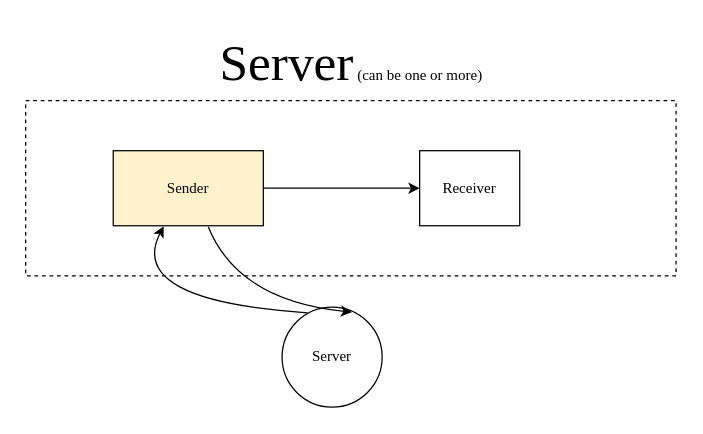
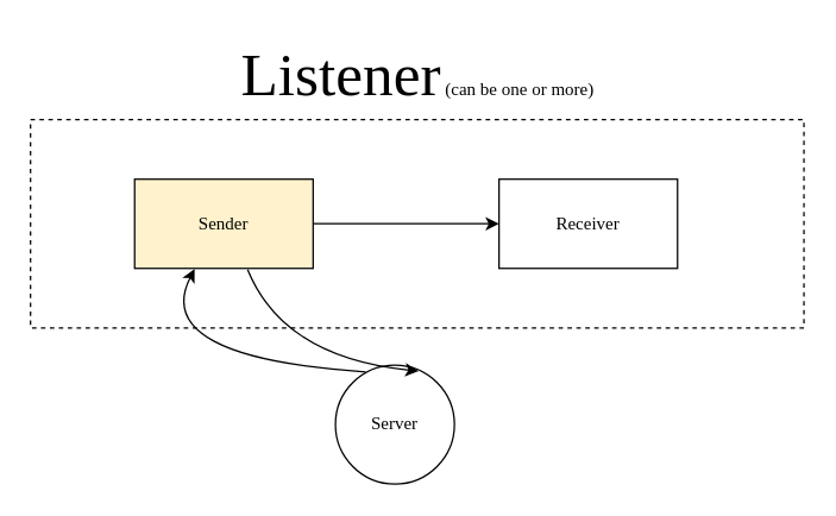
  <mxCell id="0" />
  <mxCell id="1" parent="0" />
  <mxCell id="2" style="rounded=0;orthogonalLoop=1;jettySize=auto;html=1;entryX=0.336;entryY=1.005;entryDx=0;entryDy=0;exitX=0.254;exitY=0.057;exitDx=0;exitDy=0;curved=1;entryPerimeter=0;exitPerimeter=0;fontFamily=IBM Plex Sans;fontSource=https%3A%2F%2Ffonts.googleapis.com%2Fcss%3Ffamily%3DIBM%2BPlex%2BSans;fontStyle=0" edge="1" parent="1" source="3" target="5"><mxGeometry relative="1" as="geometry"><Array as="points"><mxPoint x="100" y="240" /></Array></mxGeometry></mxCell>
  <mxCell id="3" value="&lt;div&gt;Server&lt;/div&gt;" style="ellipse;whiteSpace=wrap;html=1;aspect=fixed;fontFamily=IBM Plex Sans;fontSource=https%3A%2F%2Ffonts.googleapis.com%2Fcss%3Ffamily%3DIBM%2BPlex%2BSans;fontStyle=0" vertex="1" parent="1"><mxGeometry x="225" y="245" width="80" height="80" as="geometry" /></mxCell>
  <mxCell id="4" style="edgeStyle=orthogonalEdgeStyle;rounded=0;orthogonalLoop=1;jettySize=auto;html=1;entryX=0;entryY=0.5;entryDx=0;entryDy=0;fontFamily=IBM Plex Sans;fontSource=https%3A%2F%2Ffonts.googleapis.com%2Fcss%3Ffamily%3DIBM%2BPlex%2BSans;fontStyle=0" edge="1" parent="1" source="5" target="7"><mxGeometry relative="1" as="geometry" /></mxCell>
  <mxCell id="5" value="&lt;div&gt;Sender&lt;/div&gt;" style="rounded=0;whiteSpace=wrap;html=1;fontFamily=IBM Plex Sans;fontSource=https%3A%2F%2Ffonts.googleapis.com%2Fcss%3Ffamily%3DIBM%2BPlex%2BSans;fontStyle=0;fillColor=#fff2cc;" vertex="1" parent="1"><mxGeometry x="90" y="120" width="120" height="60" as="geometry" /></mxCell>
  <mxCell id="6" style="rounded=0;orthogonalLoop=1;jettySize=auto;html=1;entryX=0.7;entryY=0.051;entryDx=0;entryDy=0;entryPerimeter=0;exitX=0.633;exitY=1.013;exitDx=0;exitDy=0;exitPerimeter=0;curved=1;fontFamily=IBM Plex Sans;fontSource=https%3A%2F%2Ffonts.googleapis.com%2Fcss%3Ffamily%3DIBM%2BPlex%2BSans;fontStyle=0" edge="1" parent="1" source="5" target="3"><mxGeometry relative="1" as="geometry"><Array as="points"><mxPoint x="190" y="240" /></Array></mxGeometry></mxCell>
- <mxCell id="7" value="Receiver" style="rounded=0;whiteSpace=wrap;html=1;fontFamily=IBM Plex Sans;fontSource=https%3A%2F%2Ffonts.googleapis.com%2Fcss%3Ffamily%3DIBM%2BPlex%2BSans;fontStyle=0" vertex="1" parent="1"><mxGeometry x="335" y="120" width="80" height="60" as="geometry" /></mxCell>
+ <mxCell id="7" value="Receiver" style="rounded=0;whiteSpace=wrap;html=1;fontFamily=IBM Plex Sans;fontSource=https%3A%2F%2Ffonts.googleapis.com%2Fcss%3Ffamily%3DIBM%2BPlex%2BSans;fontStyle=0" vertex="1" parent="1"><mxGeometry x="335" y="120" width="120" height="60" as="geometry" /></mxCell>
  <mxCell id="8" value="" style="rounded=0;whiteSpace=wrap;html=1;fillColor=none;dashed=1;fontFamily=IBM Plex Sans;fontSource=https%3A%2F%2Ffonts.googleapis.com%2Fcss%3Ffamily%3DIBM%2BPlex%2BSans;fontStyle=0" vertex="1" parent="1"><mxGeometry x="20" y="80" width="520" height="140" as="geometry" /></mxCell>
- <mxCell id="9" value="&lt;font style=&quot;font-size: 41px;&quot;&gt;Server&lt;/font&gt;&amp;nbsp;(can be one or more)" style="text;html=1;align=center;verticalAlign=middle;resizable=0;points=[];autosize=1;strokeColor=none;fillColor=none;fontFamily=IBM Plex Sans;fontSource=https%3A%2F%2Ffonts.googleapis.com%2Fcss%3Ffamily%3DIBM%2BPlex%2BSans;fontStyle=0" vertex="1" parent="1"><mxGeometry x="130" y="20" width="300" height="60" as="geometry" /></mxCell>
+ <mxCell id="9" value="&lt;font style=&quot;font-size: 41px;&quot;&gt;Listener&lt;/font&gt;&amp;nbsp;(can be one or more)" style="text;html=1;align=center;verticalAlign=middle;resizable=0;points=[];autosize=1;strokeColor=none;fillColor=none;fontFamily=IBM Plex Sans;fontSource=https%3A%2F%2Ffonts.googleapis.com%2Fcss%3Ffamily%3DIBM%2BPlex%2BSans;fontStyle=0" vertex="1" parent="1"><mxGeometry x="130" y="20" width="300" height="60" as="geometry" /></mxCell>
